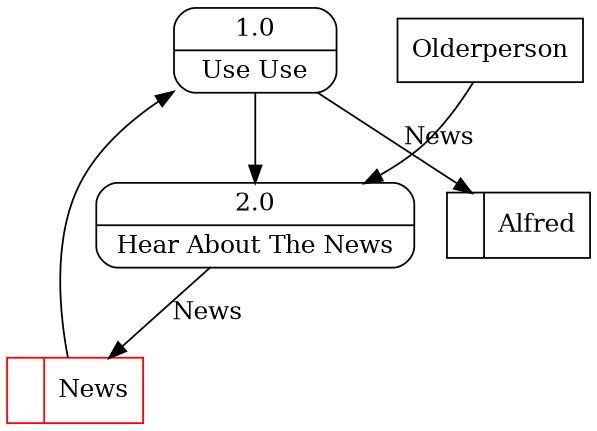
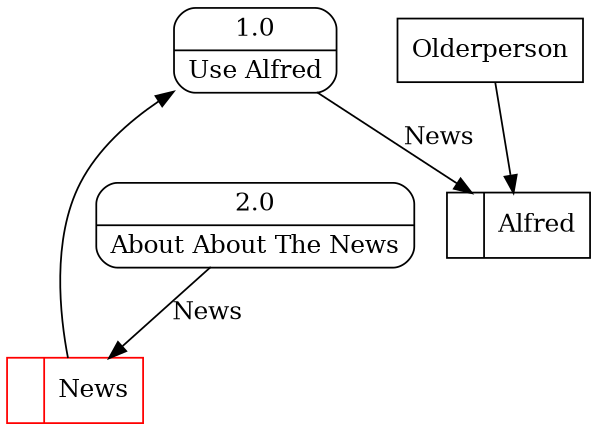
  digraph {
    node [shape=record]
    n1 [label="<f0>  |<f1> Alfred "]
    n2 [color=red label="<f0>  |<f1> News "]
-   n3 [label="{<f0> 1.0|<f1> Use Use }" shape=Mrecord]
+   n3 [label="{<f0> 1.0|<f1> Use Alfred }" shape=Mrecord]
    n4 [label=Olderperson shape=box]
-   n5 [label="{<f0> 2.0|<f1> Hear About The News }" shape=Mrecord]
+   n5 [label="{<f0> 2.0|<f1> About About The News }" shape=Mrecord]
    n2 -> n3
    n3 -> n1 [label=News]
-   n3 -> n5
-   n4 -> n5
+   n4 -> n1
    n5 -> n2 [label=News]
  }
